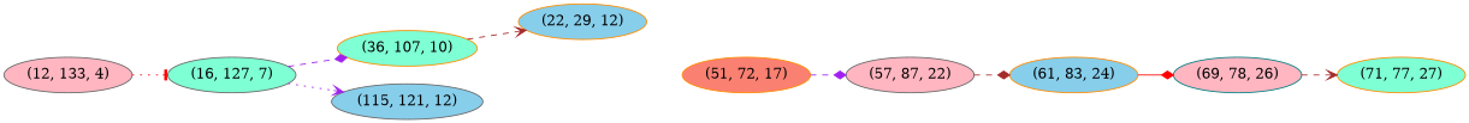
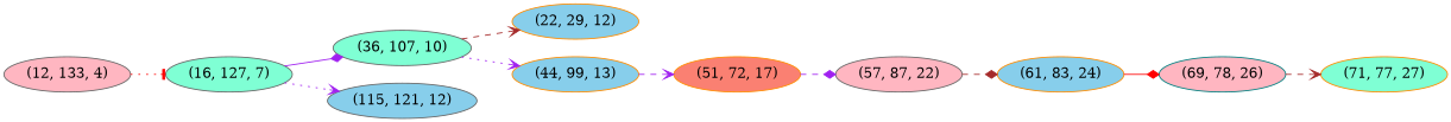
  digraph {
    rankdir=LR
    node [color=darkorange fillcolor=skyblue style=filled]
    edge [arrowhead=vee color=purple style=dashed]
    "(12, 133, 4)" [color=gray40 fillcolor=lightpink]
    "(16, 127, 7)" [color=gray40 fillcolor=aquamarine]
-   "(36, 107, 10)" [fillcolor=aquamarine]
+   "(36, 107, 10)" [color=gray40 fillcolor=aquamarine]
    "(115, 121, 12)" [color=gray40]
    "(22, 29, 12)"
+   "(44, 99, 13)"
    n7 [fillcolor=salmon label="(51, 72, 17)"]
    "(57, 87, 22)" [color=gray40 fillcolor=lightpink]
    "(61, 83, 24)"
    "(69, 78, 26)" [color=teal fillcolor=lightpink]
    "(71, 77, 27)" [fillcolor=aquamarine]
    "(12, 133, 4)" -> "(16, 127, 7)" [arrowhead=tee color=red style=dotted]
-   "(16, 127, 7)" -> "(36, 107, 10)" [arrowhead=diamond]
+   "(16, 127, 7)" -> "(36, 107, 10)" [arrowhead=diamond style=solid]
    "(16, 127, 7)" -> "(115, 121, 12)" [style=dotted]
    "(36, 107, 10)" -> "(22, 29, 12)" [color=brown]
+   "(36, 107, 10)" -> "(44, 99, 13)" [style=dotted]
+   "(44, 99, 13)" -> n7
    n7 -> "(57, 87, 22)" [arrowhead=diamond]
    "(57, 87, 22)" -> "(61, 83, 24)" [arrowhead=diamond color=brown]
    "(61, 83, 24)" -> "(69, 78, 26)" [arrowhead=diamond color=red style=solid]
    "(69, 78, 26)" -> "(71, 77, 27)" [color=brown]
  }
